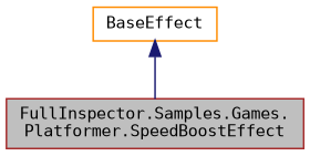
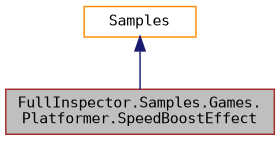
  digraph {
    fontname="DejaVu Sans Mono"
    node [fontname="DejaVu Sans Mono" fontsize=10 shape=record style=filled]
    n1 [color=brown fillcolor=grey75 fontcolor=black height=0.2 label="FullInspector.Samples.Games.\lPlatformer.SpeedBoostEffect" width=0.4]
-   n2 [color=darkorange fillcolor=white height=0.2 label=BaseEffect width=0.4]
+   n2 [color=darkorange fillcolor=white height=0.2 label=Samples width=0.4]
    n2 -> n1 [color=midnightblue dir=back fontname="DejaVu Sans Mono" fontsize=10 labelfontname=Helvetica labelfontsize=10 style=solid]
  }
